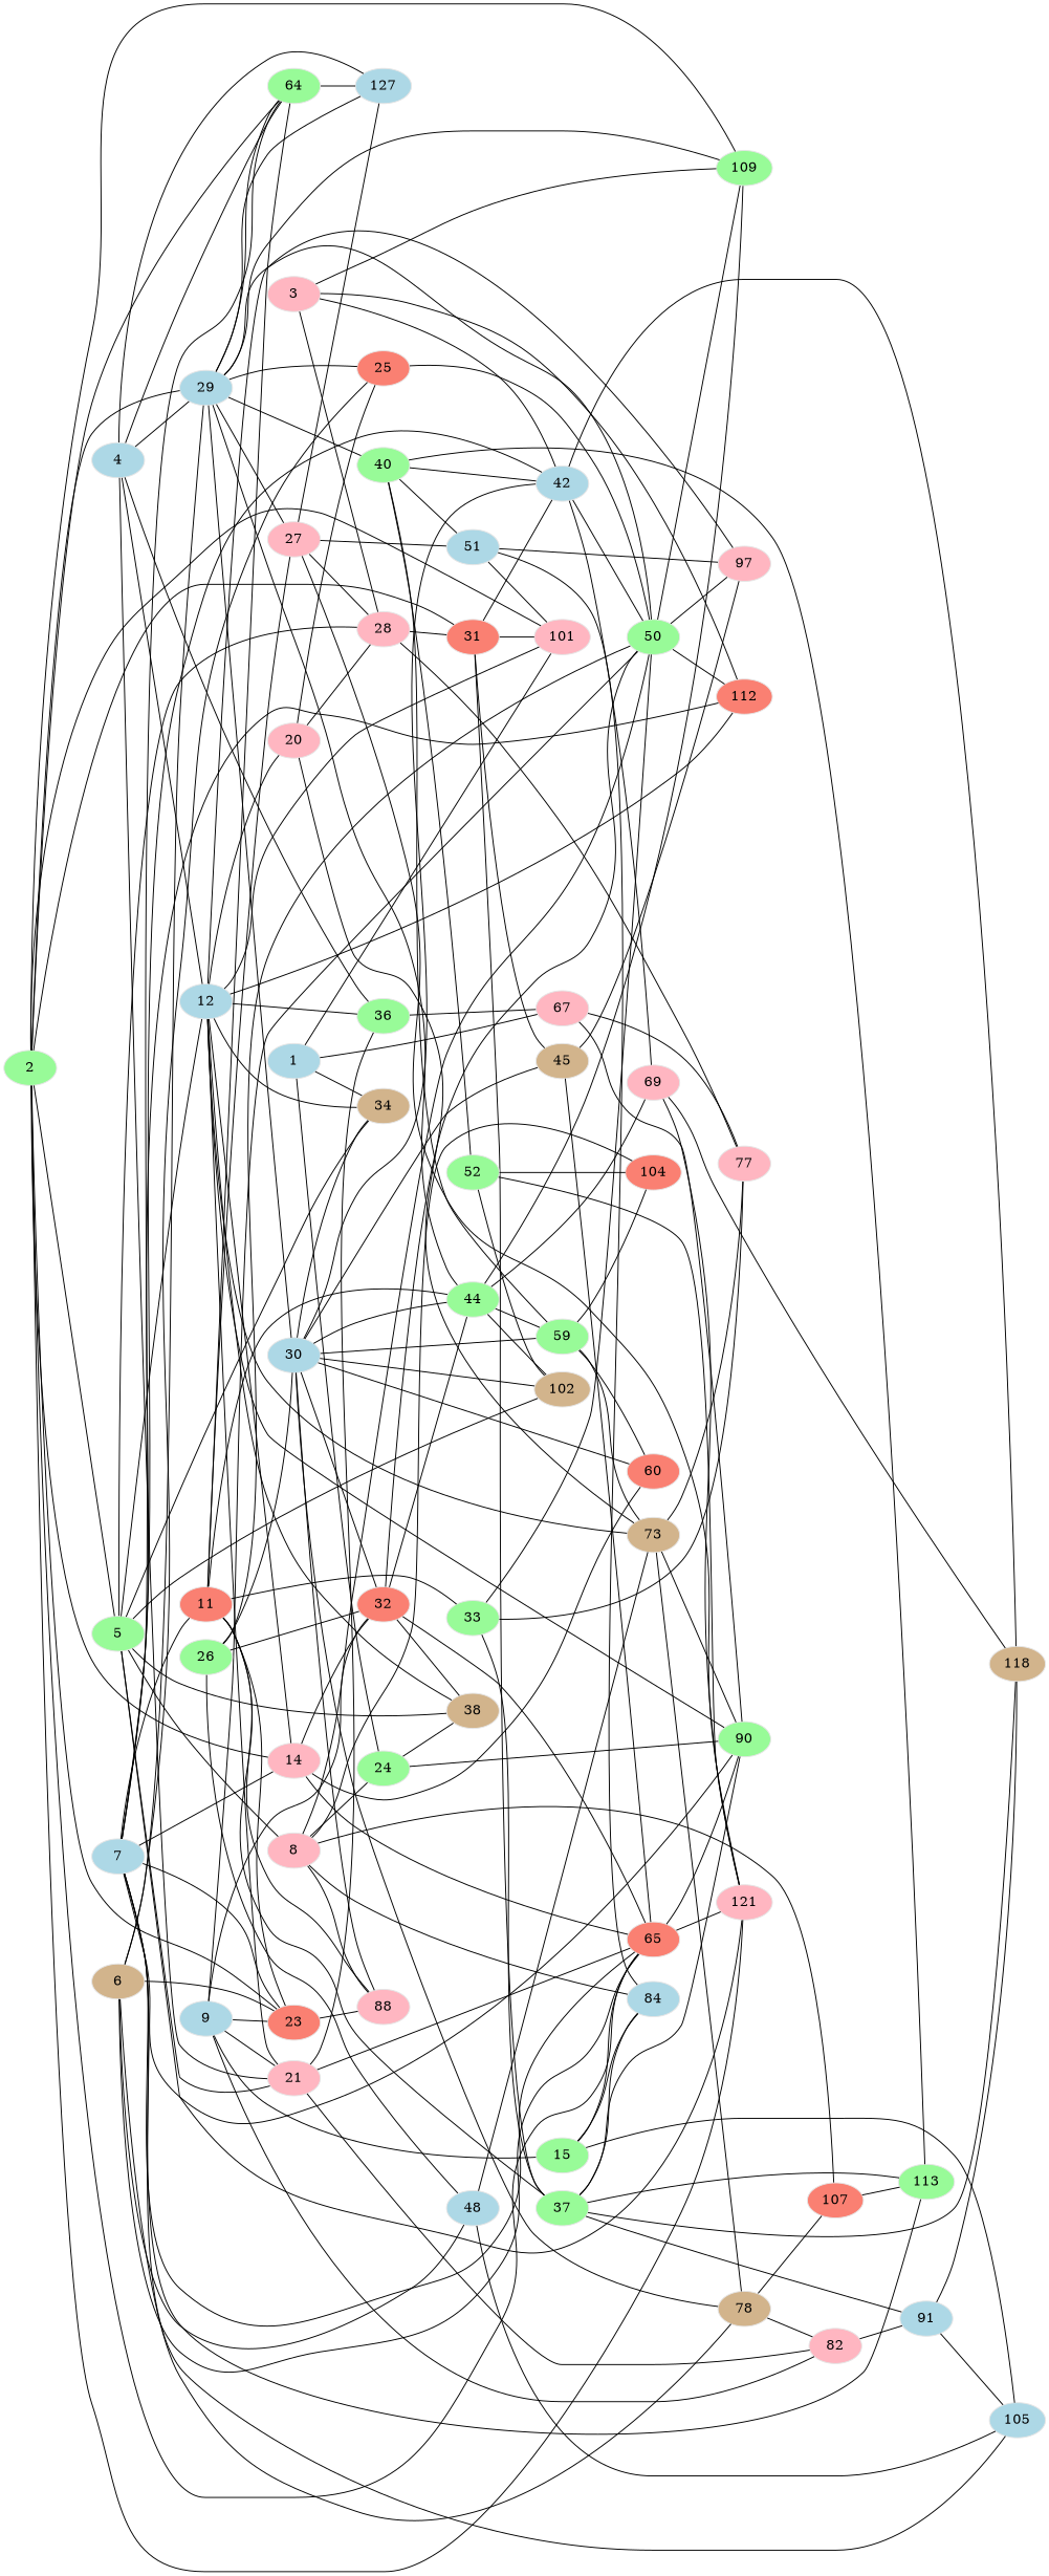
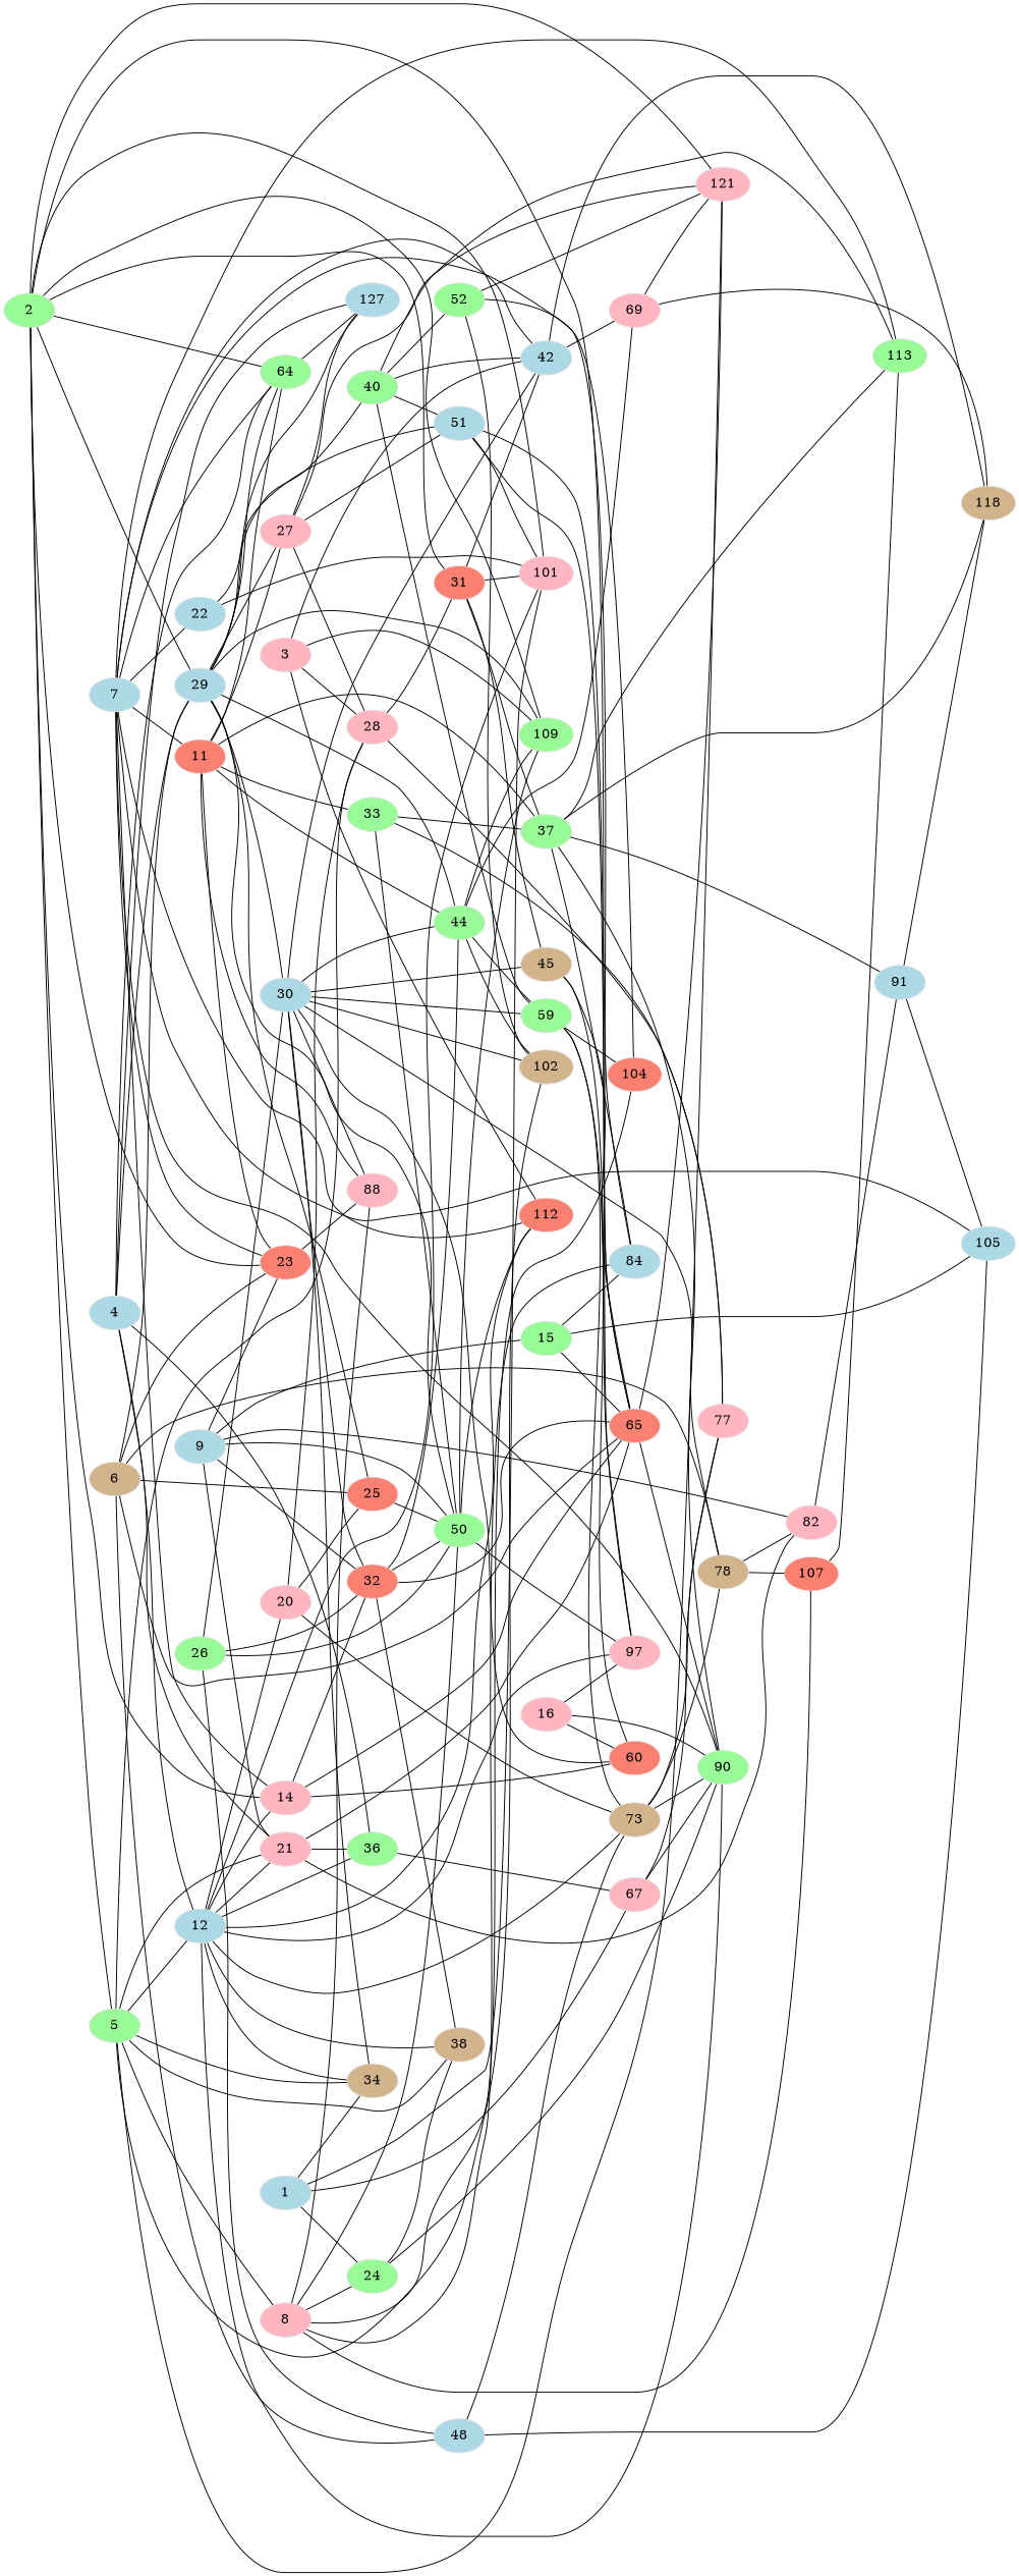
  graph {
    rankdir=LR
    node [color=gray90 fillcolor=palegreen style=filled]
    1 [fillcolor=lightblue]
    24
    34 [fillcolor=tan]
    67 [fillcolor=lightpink]
    101 [fillcolor=lightpink super="+115"]
    38 [fillcolor=tan]
    90 [super="+99+116"]
    77 [fillcolor=lightpink]
    2 [super="+108+10"]
    5 [super="+17+57"]
    14 [fillcolor=lightpink super="+47"]
    n12 [fillcolor=lightblue label=29 super="+35+114+120"]
    23 [fillcolor=salmon super="+119"]
    31 [fillcolor=salmon super="+100"]
    64 [super="+68"]
    65 [fillcolor=salmon super="+94+72"]
    109
    121 [fillcolor=lightpink super="+128"]
    28 [fillcolor=lightpink super="+71"]
    12 [fillcolor=lightblue super="+126+61"]
    21 [fillcolor=lightpink super="+54+43"]
    8 [fillcolor=lightpink super="+106+87"]
    102 [fillcolor=tan]
    32 [fillcolor=salmon super="+74+56"]
    60 [fillcolor=salmon]
    50 [super="+117+58"]
    127 [fillcolor=lightblue]
    25 [fillcolor=salmon]
    27 [fillcolor=lightpink super="+103"]
    44 [super="+129+49"]
    30 [fillcolor=lightblue super="+70"]
    40 [super="+76"]
    88 [fillcolor=lightpink]
    42 [fillcolor=lightblue super="+96+63"]
    37 [super="+75"]
    45 [fillcolor=tan]
    3 [fillcolor=lightpink]
    112 [fillcolor=salmon]
    118 [fillcolor=tan]
    69 [fillcolor=lightpink]
    97 [fillcolor=lightpink super="+124"]
    4 [fillcolor=lightblue super="+55"]
    36
    20 [fillcolor=lightpink super="+39"]
    73 [fillcolor=tan super="+111+80"]
    82 [fillcolor=lightpink]
    84 [fillcolor=lightblue]
    104 [fillcolor=salmon]
    107 [fillcolor=salmon]
    6 [fillcolor=tan super="+79"]
    48 [fillcolor=lightblue]
    78 [fillcolor=tan super="+98"]
    105 [fillcolor=lightblue]
    7 [fillcolor=lightblue super="+13+41+18"]
    11 [fillcolor=salmon super="+62+29+123"]
+   22 [fillcolor=lightblue]
    113
    33
    51 [fillcolor=lightblue super="+86"]
    9 [fillcolor=lightblue super="+46"]
    15
    91 [fillcolor=lightblue]
    59 [super="+122"]
+   16 [fillcolor=lightpink]
    52
    26
    1 -- 24
    1 -- 34
    1 -- 67
    1 -- 101
    24 -- 38
    24 -- 90
    67 -- 90
    67 -- 77
    2 -- 101
    2 -- 5
    2 -- 14
    2 -- n12
    2 -- 23
    2 -- 31
    2 -- 64
    2 -- 65
    2 -- 109
    2 -- 121
    5 -- 34
    5 -- 38
    5 -- 121
    5 -- 28
    5 -- 12
    5 -- 21 [weight=2]
    5 -- 8
    5 -- 102
    14 -- 65
    14 -- 32
    14 -- 60
    n12 -- 64
    n12 -- 109
    n12 -- 50
    n12 -- 127
    n12 -- 25
    n12 -- 27
    n12 -- 44
    n12 -- 30
    n12 -- 40
    23 -- 88
    31 -- 101
    31 -- 42
    31 -- 37
    31 -- 45
    64 -- 127
    65 -- 90
    65 -- 121
    28 -- 77
    28 -- 31
    12 -- 34
    12 -- 101
    12 -- 38
    12 -- 90
    12 -- 14
    12 -- 21
    12 -- 112
    12 -- 97
    12 -- 36
    12 -- 20 [weight=2]
    12 -- 73
    21 -- 65
    21 -- 36
    21 -- 82
    8 -- 24
    8 -- 50
    8 -- 88
    8 -- 84
    8 -- 104 [weight=2]
    8 -- 107
    32 -- 38
    32 -- 65
    32 -- 50
    32 -- 44
    50 -- 109
    50 -- 112
    50 -- 97
    25 -- 50
    27 -- 121
    27 -- 28
    27 -- 127
    27 -- 51
    44 -- 109
    44 -- 102
    44 -- 69
    44 -- 59
    30 -- 34
    30 -- 102
    30 -- 32
    30 -- 60
    30 -- 44
    30 -- 88
    30 -- 42
    30 -- 45
    30 -- 78
    30 -- 59
    40 -- 42
    40 -- 113
    40 -- 51
    40 -- 59
    40 -- 52
-   42 -- 50
    42 -- 118
    42 -- 69
    37 -- 90
    37 -- 118
    37 -- 84
    37 -- 113
    37 -- 91
    45 -- 65
    45 -- 97
    3 -- 109
    3 -- 28
    3 -- 42
    3 -- 112
    69 -- 121
    69 -- 118
    4 -- n12
    4 -- 64
    4 -- 12
    4 -- 21
    4 -- 127
    4 -- 36
    36 -- 67
    20 -- 28
    20 -- 25
    20 -- 73 [weight=2]
    73 -- 90
    73 -- 77
    73 -- 78
    82 -- 91
    107 -- 113
    6 -- n12
    6 -- 23
    6 -- 65
    6 -- 25
    6 -- 48
    6 -- 78
    48 -- 73
    48 -- 105
    78 -- 82
    78 -- 107 [weight=2]
    7 -- 90
    7 -- 14
    7 -- 23
    7 -- 64
    7 -- 65
    7 -- 42
    7 -- 112
    7 -- 105
    7 -- 11
+   7 -- 22 [weight=2]
    7 -- 113
    11 -- 23
    11 -- 64
    11 -- 27
    11 -- 44
    11 -- 88
    11 -- 37
    11 -- 33
+   22 -- 101
+   22 -- 51
    33 -- 77
    33 -- 50
    33 -- 37
    51 -- 101
    51 -- 97
    51 -- 84
    9 -- 23
    9 -- 21
    9 -- 32
    9 -- 50
    9 -- 82
    9 -- 15
    15 -- 65
    15 -- 84
    15 -- 105
    91 -- 118
    91 -- 105
    59 -- 60
    59 -- 73
    59 -- 104
+   16 -- 90
+   16 -- 60
+   16 -- 97 [weight=2]
    52 -- 121
    52 -- 102
    52 -- 104
    26 -- 32
    26 -- 50
    26 -- 30
    26 -- 48
  }
